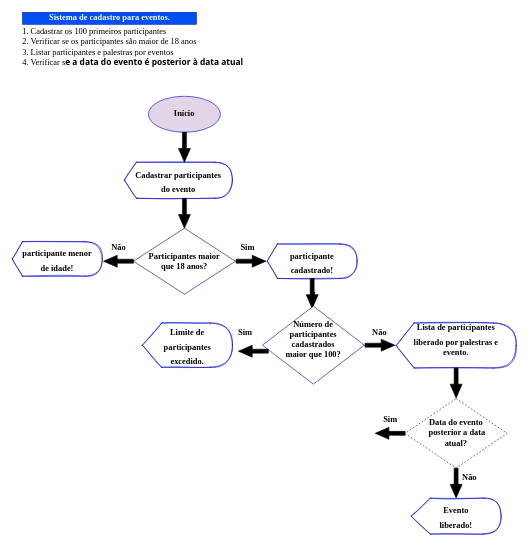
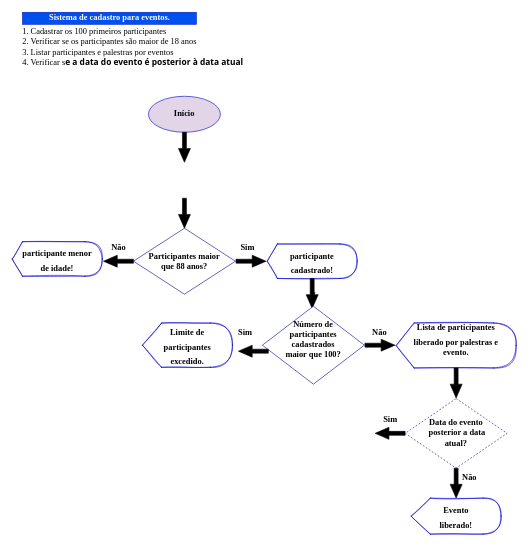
  <mxCell id="0" />
  <mxCell id="1" parent="0" />
  <mxCell id="2" value="Sistema de cadastro para eventos." style="text;html=1;resizable=0;autosize=1;align=center;verticalAlign=middle;points=[];rounded=0;fontFamily=Verdana;fontSize=14;fontStyle=1;fillColor=#0050ef;strokeColor=#001DBC;fontColor=#ffffff;" parent="1" vertex="1"><mxGeometry x="37" y="20" width="290" height="20" as="geometry" /></mxCell>
  <mxCell id="3" value="&lt;font color=&quot;#000000&quot;&gt;1. Cadastrar os 100 primeiros participantes&lt;br&gt;2. Verificar se os participantes são maior de 18 anos&lt;br&gt;3. Listar participantes e palestras por eventos&lt;br&gt;4. Verificar s&lt;span style=&quot;box-sizing: border-box ; font-weight: 700 ; font-family: &amp;#34;open sans hebrew&amp;#34; , &amp;#34;open sans&amp;#34; , sans-serif ; background-color: rgb(255 , 255 , 255)&quot;&gt;e a data do evento é posterior à data atual&amp;nbsp;&lt;/span&gt;&lt;/font&gt;" style="text;html=1;resizable=0;autosize=1;align=left;verticalAlign=middle;points=[];rounded=0;fontFamily=Verdana;fontSize=14;glass=0;shadow=0;sketch=0;fillColor=default;" parent="1" vertex="1"><mxGeometry x="35" y="43" width="389" height="72" as="geometry" /></mxCell>
  <mxCell id="4" value="&lt;b&gt;Início&lt;/b&gt;" style="ellipse;whiteSpace=wrap;html=1;fontFamily=Verdana;fontSize=14;align=center;strokeColor=#0000CC;fillColor=#e1d5e7;" parent="1" vertex="1"><mxGeometry x="247" y="160" width="120" height="60" as="geometry" /></mxCell>
- <mxCell id="5" value="&lt;font style=&quot;font-size: 14px&quot;&gt;&lt;b&gt;Cadastrar participantes&lt;br&gt;do evento&lt;br&gt;&lt;/b&gt;&lt;/font&gt;" style="shape=display;whiteSpace=wrap;html=1;sketch=1;hachureGap=4;pointerEvents=0;fontFamily=Architects Daughter;fontSource=https%3A%2F%2Ffonts.googleapis.com%2Fcss%3Ffamily%3DArchitects%2BDaughter;fontSize=20;size=0.111;strokeColor=#0000CC;" parent="1" vertex="1"><mxGeometry x="207" y="270" width="180" height="60" as="geometry" /></mxCell>
  <mxCell id="6" value="" style="html=1;shadow=0;dashed=0;align=center;verticalAlign=middle;shape=mxgraph.arrows2.arrow;dy=0.67;dx=23;direction=south;notch=0;fontFamily=Verdana;fontSize=14;fontColor=#000000;labelBackgroundColor=none;strokeColor=#000000;fillColor=#000000;" parent="1" vertex="1"><mxGeometry x="297" y="220" width="20" height="50" as="geometry" /></mxCell>
- <mxCell id="7" value="&lt;b style=&quot;font-family: &amp;#34;architects daughter&amp;#34;&quot;&gt;Participantes maior&lt;br&gt;que 18 anos?&lt;br&gt;&lt;/b&gt;" style="rhombus;whiteSpace=wrap;html=1;labelBackgroundColor=none;fontFamily=Verdana;fontSize=14;fontColor=#000000;strokeColor=#000099;fillColor=#FFFFFF;align=center;" parent="1" vertex="1"><mxGeometry x="222" y="380" width="170" height="110" as="geometry" /></mxCell>
+ <mxCell id="7" value="&lt;b style=&quot;font-family: &amp;#34;architects daughter&amp;#34;&quot;&gt;Participantes maior&lt;br&gt;que 88 anos?&lt;br&gt;&lt;/b&gt;" style="rhombus;whiteSpace=wrap;html=1;labelBackgroundColor=none;fontFamily=Verdana;fontSize=14;fontColor=#000000;strokeColor=#000099;fillColor=#FFFFFF;align=center;" parent="1" vertex="1"><mxGeometry x="222" y="380" width="170" height="110" as="geometry" /></mxCell>
  <mxCell id="8" value="" style="html=1;shadow=0;dashed=0;align=center;verticalAlign=middle;shape=mxgraph.arrows2.arrow;dy=0.67;dx=23;direction=south;notch=0;fontFamily=Verdana;fontSize=14;fontColor=#000000;labelBackgroundColor=none;strokeColor=#000000;fillColor=#000000;" parent="1" vertex="1"><mxGeometry x="297" y="330" width="20" height="50" as="geometry" /></mxCell>
  <mxCell id="9" value="" style="html=1;shadow=0;dashed=0;align=center;verticalAlign=middle;shape=mxgraph.arrows2.arrow;dy=0.67;dx=23;direction=south;notch=0;fontFamily=Verdana;fontSize=14;fontColor=#000000;labelBackgroundColor=none;strokeColor=#000000;fillColor=#000000;rotation=90;" parent="1" vertex="1"><mxGeometry x="187" y="410" width="20" height="50" as="geometry" /></mxCell>
  <mxCell id="10" value="&lt;font style=&quot;font-size: 14px&quot;&gt;&lt;b&gt;participante menor&lt;br&gt;de idade!&lt;br&gt;&lt;/b&gt;&lt;/font&gt;" style="shape=display;whiteSpace=wrap;html=1;sketch=1;hachureGap=4;pointerEvents=0;fontFamily=Architects Daughter;fontSource=https%3A%2F%2Ffonts.googleapis.com%2Fcss%3Ffamily%3DArchitects%2BDaughter;fontSize=20;size=0.113;strokeColor=#0000CC;" parent="1" vertex="1"><mxGeometry x="20" y="402.5" width="150" height="57.5" as="geometry" /></mxCell>
  <mxCell id="11" value="Não" style="text;html=1;align=center;verticalAlign=middle;resizable=0;points=[];autosize=1;strokeColor=none;fillColor=none;fontSize=14;fontFamily=Verdana;fontColor=#000000;fontStyle=1" parent="1" vertex="1"><mxGeometry x="172" y="402.5" width="50" height="20" as="geometry" /></mxCell>
  <mxCell id="12" value="" style="html=1;shadow=0;dashed=0;align=center;verticalAlign=middle;shape=mxgraph.arrows2.arrow;dy=0.67;dx=23;direction=south;notch=0;fontFamily=Verdana;fontSize=14;fontColor=#000000;labelBackgroundColor=none;strokeColor=#000000;fillColor=#000000;rotation=-90;" parent="1" vertex="1"><mxGeometry x="408" y="410" width="20" height="50" as="geometry" /></mxCell>
  <mxCell id="13" value="Sim" style="text;html=1;align=center;verticalAlign=middle;resizable=0;points=[];autosize=1;strokeColor=none;fillColor=none;fontSize=14;fontFamily=Verdana;fontColor=#000000;fontStyle=1" parent="1" vertex="1"><mxGeometry x="387" y="402.5" width="50" height="20" as="geometry" /></mxCell>
  <mxCell id="14" value="&lt;font style=&quot;font-size: 14px&quot;&gt;&lt;b&gt;participante&lt;br&gt;cadastrado!&lt;br&gt;&lt;/b&gt;&lt;/font&gt;" style="shape=display;whiteSpace=wrap;html=1;sketch=1;hachureGap=4;pointerEvents=0;fontFamily=Architects Daughter;fontSource=https%3A%2F%2Ffonts.googleapis.com%2Fcss%3Ffamily%3DArchitects%2BDaughter;fontSize=20;size=0.113;strokeColor=#0000CC;" parent="1" vertex="1"><mxGeometry x="445" y="406.25" width="150" height="57.5" as="geometry" /></mxCell>
  <mxCell id="15" value="" style="html=1;shadow=0;dashed=0;align=center;verticalAlign=middle;shape=mxgraph.arrows2.arrow;dy=0.67;dx=23;direction=south;notch=0;fontFamily=Verdana;fontSize=14;fontColor=#000000;labelBackgroundColor=none;strokeColor=#000000;fillColor=#000000;" parent="1" vertex="1"><mxGeometry x="510" y="463.75" width="20" height="50" as="geometry" /></mxCell>
  <mxCell id="16" style="edgeStyle=orthogonalEdgeStyle;rounded=0;orthogonalLoop=1;jettySize=auto;html=1;exitX=0;exitY=0;exitDx=27;exitDy=6.7;exitPerimeter=0;entryX=0;entryY=0;entryDx=27;entryDy=13.3;entryPerimeter=0;fontFamily=Verdana;fontSize=14;fontColor=#000000;" parent="1" source="15" target="15" edge="1"><mxGeometry relative="1" as="geometry" /></mxCell>
  <mxCell id="17" value="&lt;b style=&quot;font-family: &amp;#34;architects daughter&amp;#34;&quot;&gt;Número de &lt;br&gt;participantes &lt;br&gt;cadastrados&lt;br&gt;maior que 100?&lt;br&gt;&lt;br&gt;&lt;/b&gt;" style="rhombus;whiteSpace=wrap;html=1;labelBackgroundColor=none;fontFamily=Verdana;fontSize=14;fontColor=#000000;strokeColor=#000099;fillColor=#FFFFFF;align=center;" parent="1" vertex="1"><mxGeometry x="437" y="510" width="170" height="130" as="geometry" /></mxCell>
  <mxCell id="18" value="" style="html=1;shadow=0;dashed=0;align=center;verticalAlign=middle;shape=mxgraph.arrows2.arrow;dy=0.67;dx=23;direction=south;notch=0;fontFamily=Verdana;fontSize=14;fontColor=#000000;labelBackgroundColor=none;strokeColor=#000000;fillColor=#000000;rotation=90;" parent="1" vertex="1"><mxGeometry x="640" y="697" width="20" height="50" as="geometry" /></mxCell>
  <mxCell id="19" value="Sim" style="text;html=1;align=center;verticalAlign=middle;resizable=0;points=[];autosize=1;strokeColor=none;fillColor=none;fontSize=14;fontFamily=Verdana;fontColor=#000000;fontStyle=1" parent="1" vertex="1"><mxGeometry x="383" y="545" width="50" height="20" as="geometry" /></mxCell>
  <mxCell id="20" value="&lt;font style=&quot;font-size: 14px&quot;&gt;&lt;b&gt;Limite de &lt;br&gt;participantes&lt;br&gt;excedido.&lt;br&gt;&lt;/b&gt;&lt;/font&gt;" style="shape=display;whiteSpace=wrap;html=1;sketch=1;hachureGap=4;pointerEvents=0;fontFamily=Architects Daughter;fontSource=https%3A%2F%2Ffonts.googleapis.com%2Fcss%3Ffamily%3DArchitects%2BDaughter;fontSize=20;size=0.213;strokeColor=#0000CC;" parent="1" vertex="1"><mxGeometry x="237" y="538.13" width="150" height="73.75" as="geometry" /></mxCell>
  <mxCell id="21" value="&lt;b style=&quot;font-size: 14px&quot;&gt;Lista de participantes&lt;br&gt;&lt;/b&gt;&lt;b style=&quot;font-size: 14px&quot;&gt;liberado por palestras e&lt;/b&gt;&lt;br&gt;&lt;font style=&quot;font-size: 14px&quot;&gt;&lt;div&gt;&lt;b&gt;evento.&lt;/b&gt;&lt;/div&gt;&lt;/font&gt;&lt;font style=&quot;font-size: 14px&quot;&gt;&lt;b&gt;&lt;br&gt;&lt;/b&gt;&lt;/font&gt;" style="shape=display;whiteSpace=wrap;html=1;sketch=1;hachureGap=4;pointerEvents=0;fontFamily=Architects Daughter;fontSource=https%3A%2F%2Ffonts.googleapis.com%2Fcss%3Ffamily%3DArchitects%2BDaughter;fontSize=20;size=0.15;strokeColor=#0000CC;" parent="1" vertex="1"><mxGeometry x="660" y="538" width="200" height="75" as="geometry" /></mxCell>
  <mxCell id="22" value="" style="html=1;shadow=0;dashed=0;align=center;verticalAlign=middle;shape=mxgraph.arrows2.arrow;dy=0.67;dx=23;direction=south;notch=0;fontFamily=Verdana;fontSize=14;fontColor=#000000;labelBackgroundColor=none;strokeColor=#000000;fillColor=#000000;rotation=-90;" parent="1" vertex="1"><mxGeometry x="623" y="550" width="20" height="50" as="geometry" /></mxCell>
  <mxCell id="23" value="Não" style="text;html=1;align=center;verticalAlign=middle;resizable=0;points=[];autosize=1;strokeColor=none;fillColor=none;fontSize=14;fontFamily=Verdana;fontColor=#000000;fontStyle=1" parent="1" vertex="1"><mxGeometry x="607" y="545" width="50" height="20" as="geometry" /></mxCell>
  <mxCell id="24" value="&lt;span style=&quot;color: rgba(0 , 0 , 0 , 0) ; font-family: monospace ; font-size: 0px&quot;&gt;%3CmxGraphModel%3E%3Croot%3E%3CmxCell%20id%3D%220%22%2F%3E%3CmxCell%20id%3D%221%22%20parent%3D%220%22%2F%3E%3CmxCell%20id%3D%222%22%20value%3D%22%26lt%3Bfont%20style%3D%26quot%3Bfont-size%3A%2014px%26quot%3B%26gt%3B%26lt%3Bb%26gt%3BLimite%20de%20%26lt%3Bbr%26gt%3Bparticipantes%26lt%3Bbr%26gt%3Bexcedido.%26lt%3Bbr%26gt%3B%26lt%3B%2Fb%26gt%3B%26lt%3B%2Ffont%26gt%3B%22%20style%3D%22shape%3Ddisplay%3BwhiteSpace%3Dwrap%3Bhtml%3D1%3Bsketch%3D1%3BhachureGap%3D4%3BpointerEvents%3D0%3BfontFamily%3DArchitects%20Daughter%3BfontSource%3Dhttps%253A%252F%252Ffonts.googleapis.com%252Fcss%253Ffamily%253DArchitects%252BDaughter%3BfontSize%3D20%3Bsize%3D0.213%3BstrokeColor%3D%230000CC%3B%22%20vertex%3D%221%22%20parent%3D%221%22%3E%3CmxGeometry%20x%3D%22200%22%20y%3D%22538.13%22%20width%3D%22150%22%20height%3D%2273.75%22%20as%3D%22geometry%22%2F%3E%3C%2FmxCell%3E%3C%2Froot%3E%3C%2FmxGraphModel%3E&lt;/span&gt;" style="html=1;shadow=0;dashed=0;align=center;verticalAlign=middle;shape=mxgraph.arrows2.arrow;dy=0.67;dx=23;direction=south;notch=0;fontFamily=Verdana;fontSize=14;fontColor=#000000;labelBackgroundColor=none;strokeColor=#000000;fillColor=#000000;" parent="1" vertex="1"><mxGeometry x="750" y="613" width="20" height="50" as="geometry" /></mxCell>
  <mxCell id="25" value="&lt;b style=&quot;font-family: &amp;#34;architects daughter&amp;#34;&quot;&gt;Data do evento&lt;br&gt;&amp;nbsp;posterior a data&lt;br&gt;atual?&lt;br&gt;&lt;/b&gt;" style="rhombus;whiteSpace=wrap;html=1;labelBackgroundColor=none;fontFamily=Verdana;fontSize=14;fontColor=#000000;strokeColor=#000099;fillColor=#FFFFFF;align=center;dashed=1;" parent="1" vertex="1"><mxGeometry x="675" y="664" width="170" height="116" as="geometry" /></mxCell>
  <mxCell id="26" value="" style="html=1;shadow=0;dashed=0;align=center;verticalAlign=middle;shape=mxgraph.arrows2.arrow;dy=0.67;dx=23;direction=south;notch=0;fontFamily=Verdana;fontSize=14;fontColor=#000000;labelBackgroundColor=none;strokeColor=#000000;fillColor=#000000;rotation=90;" parent="1" vertex="1"><mxGeometry x="412" y="560" width="20" height="50" as="geometry" /></mxCell>
  <mxCell id="27" value="Sim" style="text;html=1;align=center;verticalAlign=middle;resizable=0;points=[];autosize=1;strokeColor=none;fillColor=none;fontSize=14;fontFamily=Verdana;fontColor=#000000;fontStyle=1" parent="1" vertex="1"><mxGeometry x="625" y="690" width="50" height="20" as="geometry" /></mxCell>
  <mxCell id="28" value="&lt;span style=&quot;color: rgba(0 , 0 , 0 , 0) ; font-family: monospace ; font-size: 0px&quot;&gt;%3CmxGraphModel%3E%3Croot%3E%3CmxCell%20id%3D%220%22%2F%3E%3CmxCell%20id%3D%221%22%20parent%3D%220%22%2F%3E%3CmxCell%20id%3D%222%22%20value%3D%22%26lt%3Bfont%20style%3D%26quot%3Bfont-size%3A%2014px%26quot%3B%26gt%3B%26lt%3Bb%26gt%3BLimite%20de%20%26lt%3Bbr%26gt%3Bparticipantes%26lt%3Bbr%26gt%3Bexcedido.%26lt%3Bbr%26gt%3B%26lt%3B%2Fb%26gt%3B%26lt%3B%2Ffont%26gt%3B%22%20style%3D%22shape%3Ddisplay%3BwhiteSpace%3Dwrap%3Bhtml%3D1%3Bsketch%3D1%3BhachureGap%3D4%3BpointerEvents%3D0%3BfontFamily%3DArchitects%20Daughter%3BfontSource%3Dhttps%253A%252F%252Ffonts.googleapis.com%252Fcss%253Ffamily%253DArchitects%252BDaughter%3BfontSize%3D20%3Bsize%3D0.213%3BstrokeColor%3D%230000CC%3B%22%20vertex%3D%221%22%20parent%3D%221%22%3E%3CmxGeometry%20x%3D%22200%22%20y%3D%22538.13%22%20width%3D%22150%22%20height%3D%2273.75%22%20as%3D%22geometry%22%2F%3E%3C%2FmxCell%3E%3C%2Froot%3E%3C%2FmxGraphModel%3E&lt;/span&gt;" style="html=1;shadow=0;dashed=0;align=center;verticalAlign=middle;shape=mxgraph.arrows2.arrow;dy=0.67;dx=23;direction=south;notch=0;fontFamily=Verdana;fontSize=14;fontColor=#000000;labelBackgroundColor=none;strokeColor=#000000;fillColor=#000000;" parent="1" vertex="1"><mxGeometry x="750" y="780" width="20" height="50" as="geometry" /></mxCell>
  <mxCell id="29" value="&lt;font style=&quot;font-size: 14px&quot;&gt;&lt;b&gt;Evento&lt;br&gt;liberado!&lt;br&gt;&lt;/b&gt;&lt;/font&gt;" style="shape=display;whiteSpace=wrap;html=1;sketch=1;hachureGap=4;pointerEvents=0;fontFamily=Architects Daughter;fontSource=https%3A%2F%2Ffonts.googleapis.com%2Fcss%3Ffamily%3DArchitects%2BDaughter;fontSize=20;size=0.213;strokeColor=#0000CC;" parent="1" vertex="1"><mxGeometry x="685" y="830" width="150" height="60" as="geometry" /></mxCell>
  <mxCell id="30" value="Não" style="text;html=1;align=center;verticalAlign=middle;resizable=0;points=[];autosize=1;strokeColor=none;fillColor=none;fontSize=14;fontFamily=Verdana;fontColor=#000000;fontStyle=1" parent="1" vertex="1"><mxGeometry x="757" y="787" width="50" height="20" as="geometry" /></mxCell>
